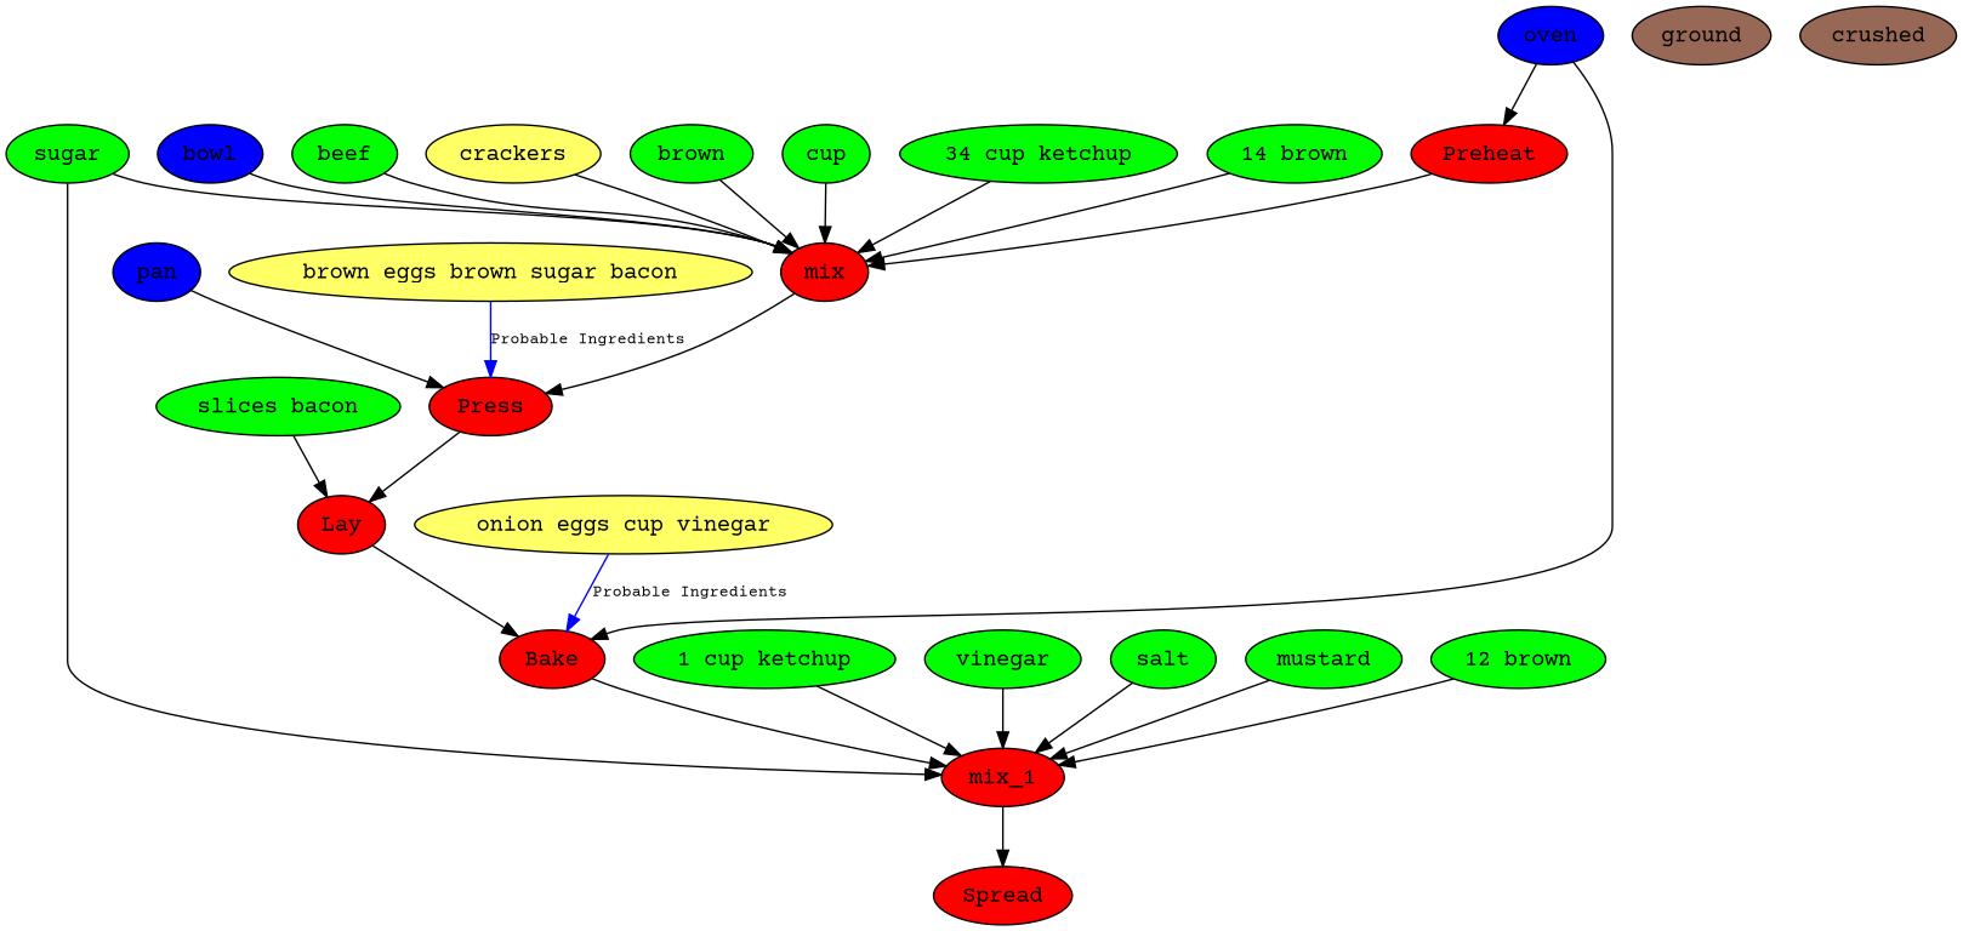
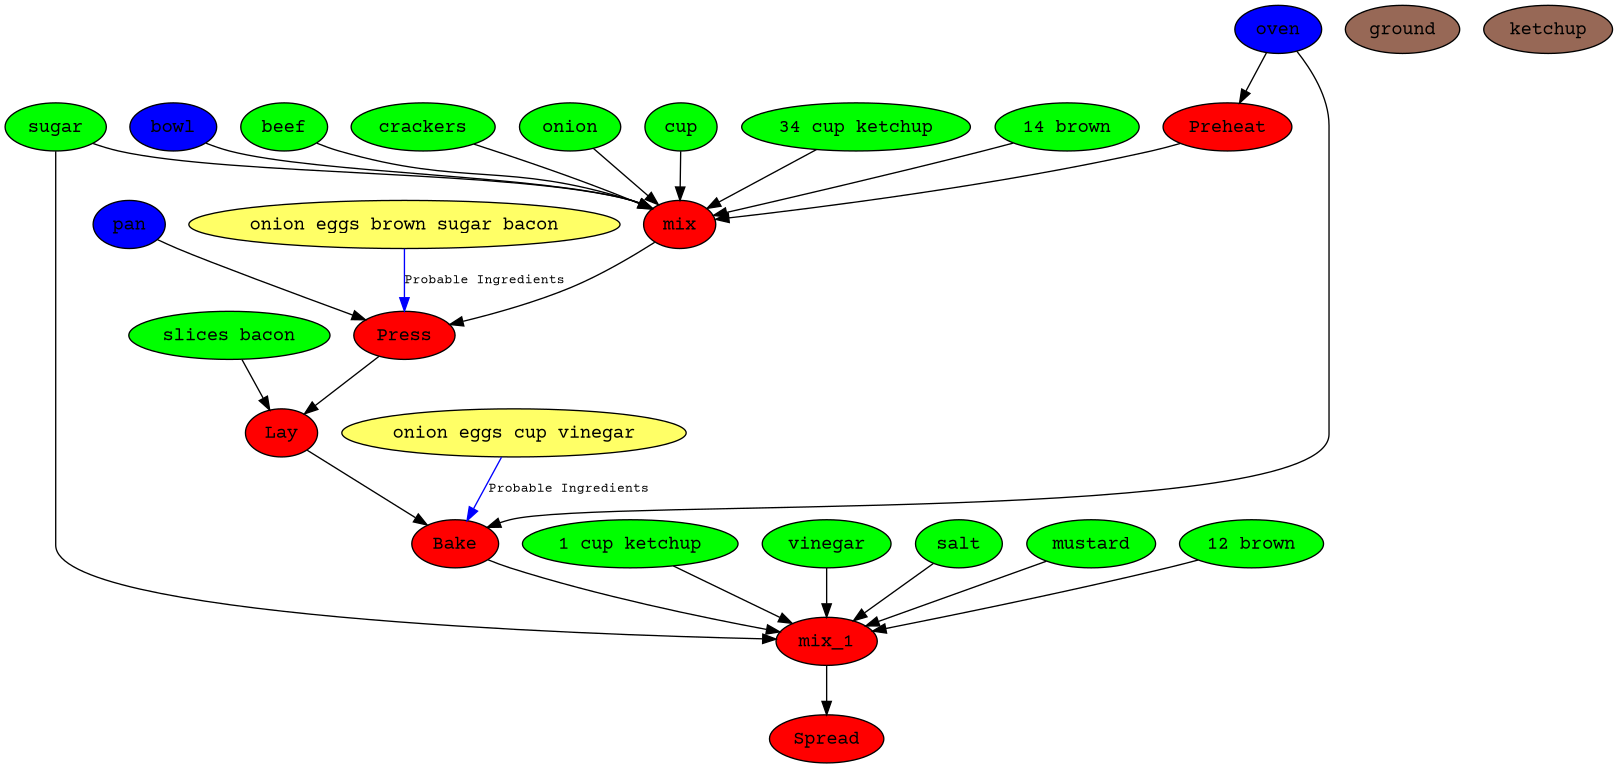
  digraph {
    fontname="Courier Prime"
    node [fillcolor=green fontname="Courier Prime" style=filled]
    edge [fontname="Courier Prime"]
    Preheat [fillcolor=red]
    mix [fillcolor=red]
    Press [fillcolor=red]
    oven [fillcolor="#0000ff"]
    Bake [fillcolor=red]
    mix_1 [fillcolor=red]
    bowl [fillcolor="#0000ff"]
    Lay [fillcolor=red]
    ground [fillcolor="#976856"]
    beef
-   crushed [fillcolor="#976856"]
-   crackers [fillcolor="#ffff66"]
-   onion [label=brown]
+   crushed [fillcolor="#976856" label=ketchup]
+   crackers
+   onion
    n14 [label=cup]
    "34 cup ketchup"
    "14 brown"
    sugar
    Spread [fillcolor=red]
    pan [fillcolor="#0000ff"]
-   "onion eggs brown sugar bacon" [fillcolor="#ffff66" label="brown eggs brown sugar bacon"]
+   "onion eggs brown sugar bacon" [fillcolor="#ffff66"]
    "slices bacon"
    n22 [fillcolor="#ffff66" label="onion eggs cup vinegar"]
    "1 cup ketchup"
    vinegar
    salt
    mustard
    "12 brown"
    Preheat -> mix
    mix -> Press
    Press -> Lay
    oven -> Preheat
    oven -> Bake
    Bake -> mix_1
    mix_1 -> Spread
    bowl -> mix
    Lay -> Bake
    beef -> mix
    crackers -> mix
    onion -> mix
    n14 -> mix
    "34 cup ketchup" -> mix
    "14 brown" -> mix
    sugar -> mix
    sugar -> mix_1
    pan -> Press
    "onion eggs brown sugar bacon" -> Press [color=blue fontsize=10.0 label="Probable Ingredients" labelfontcolor="#009933"]
    "slices bacon" -> Lay
    n22 -> Bake [color=blue fontsize=10.0 label="Probable Ingredients" labelfontcolor="#009933"]
    "1 cup ketchup" -> mix_1
    vinegar -> mix_1
    salt -> mix_1
    mustard -> mix_1
    "12 brown" -> mix_1
  }
